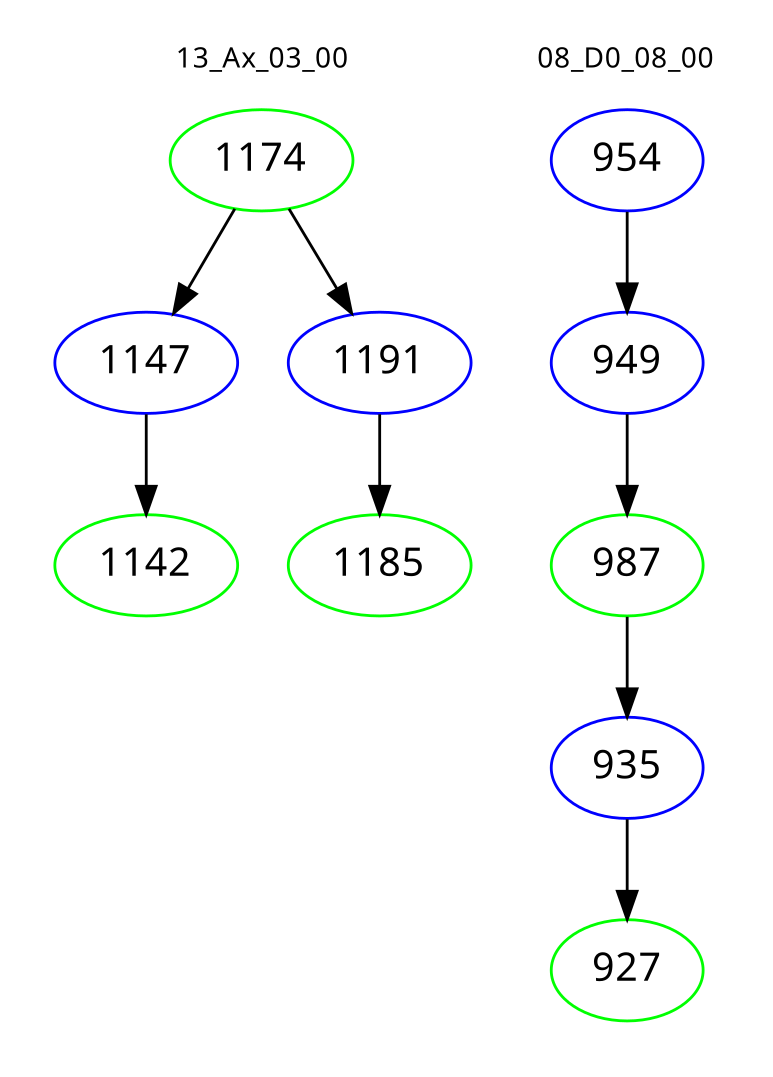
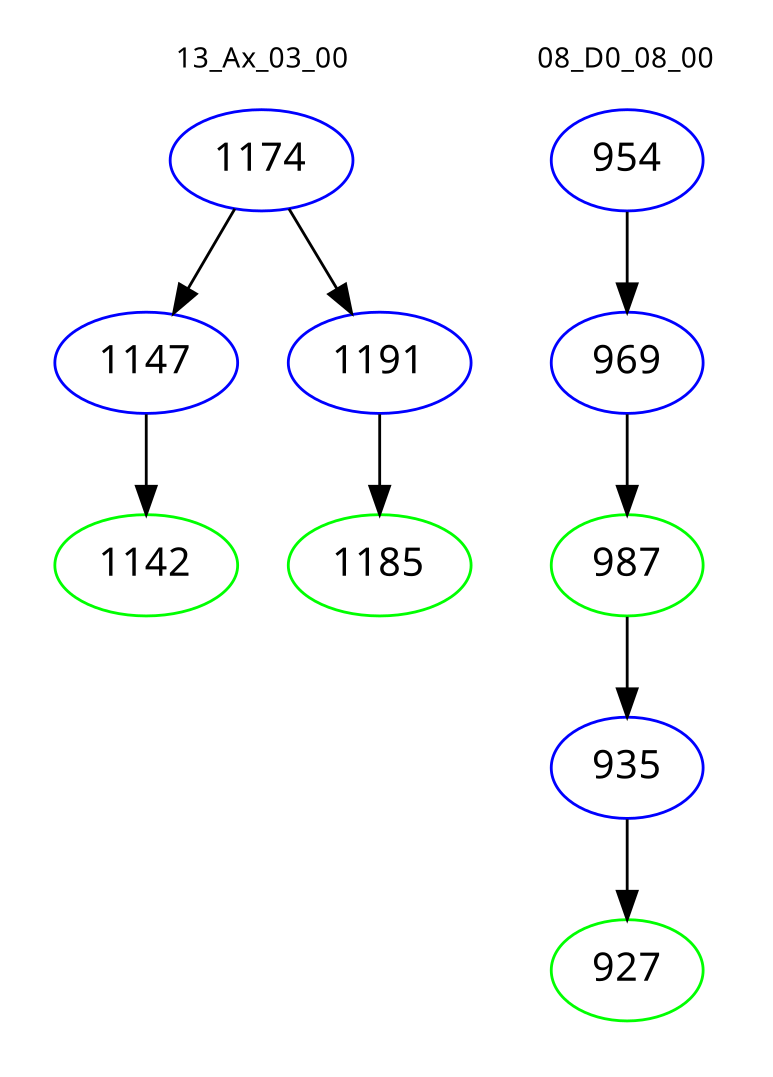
  digraph {
    fontname="Noto Sans"
    node [color=blue fontname="Noto Sans"]
    edge [color=black fontname="Noto Sans"]
-   n1 [color=green label=1174]
+   n1 [label=1174]
    n2 [label=1147]
    n3 [label=1191]
    n4 [color=green label=1142]
    n5 [color=green label=1185]
    n6 [label=954]
    n7 [label=935]
-   n8 [label=949]
+   n8 [label=969]
    n9 [color=green label=927]
    n10 [color=green label=987]
    subgraph cluster_1 {
      color=white
      fontsize=10
      label="13_Ax_03_00"
      n1
      n2
      n3
      n4
      n5
    }
    subgraph cluster_2 {
      color=white
      fontsize=10
      label="08_D0_08_00"
      n6
      n7
      n8
      n9
      n10
    }
    n1 -> n2
    n1 -> n3
    n2 -> n4
    n3 -> n5
    n6 -> n8
    n7 -> n9
    n8 -> n10
    n10 -> n7
  }
